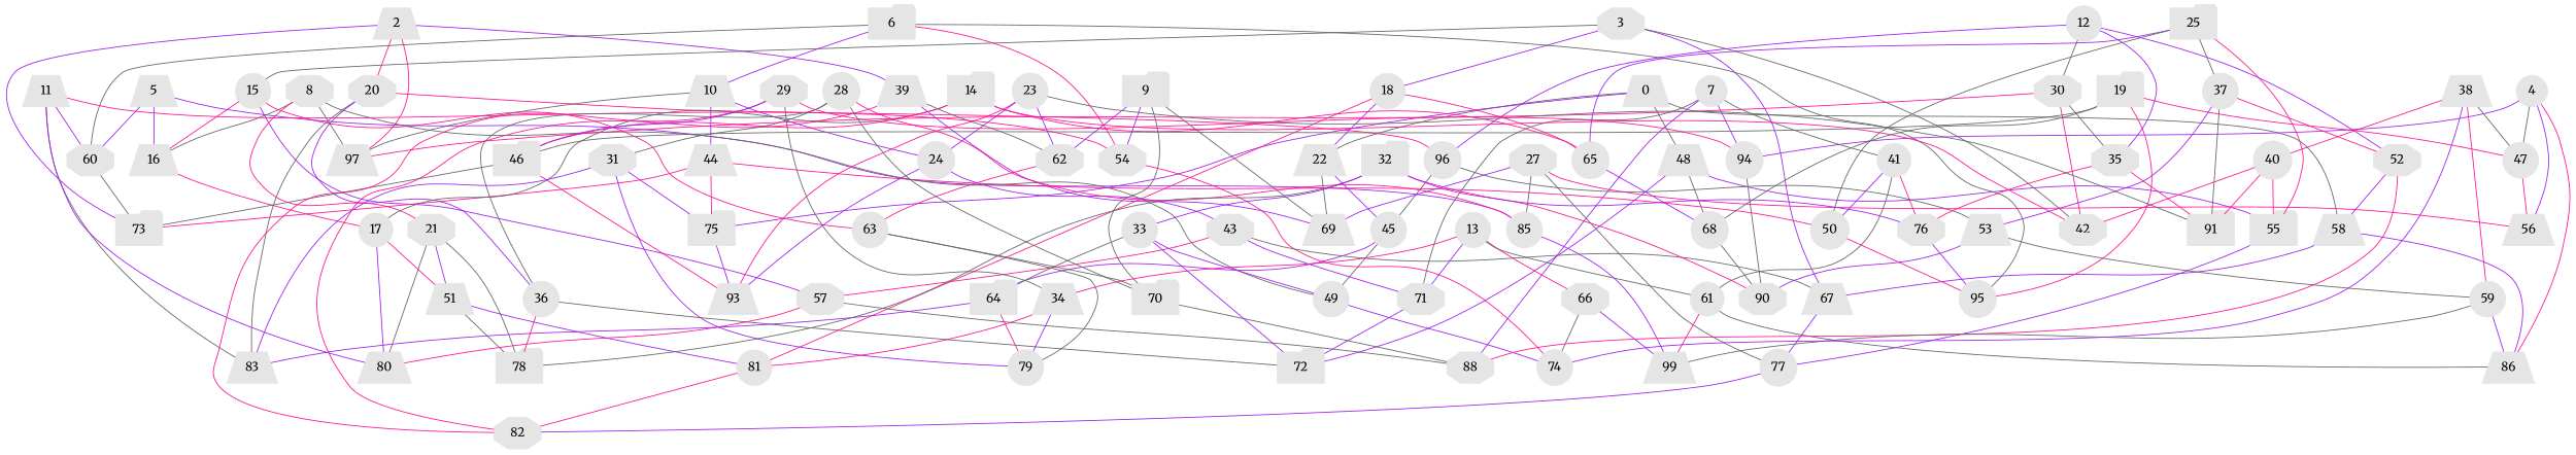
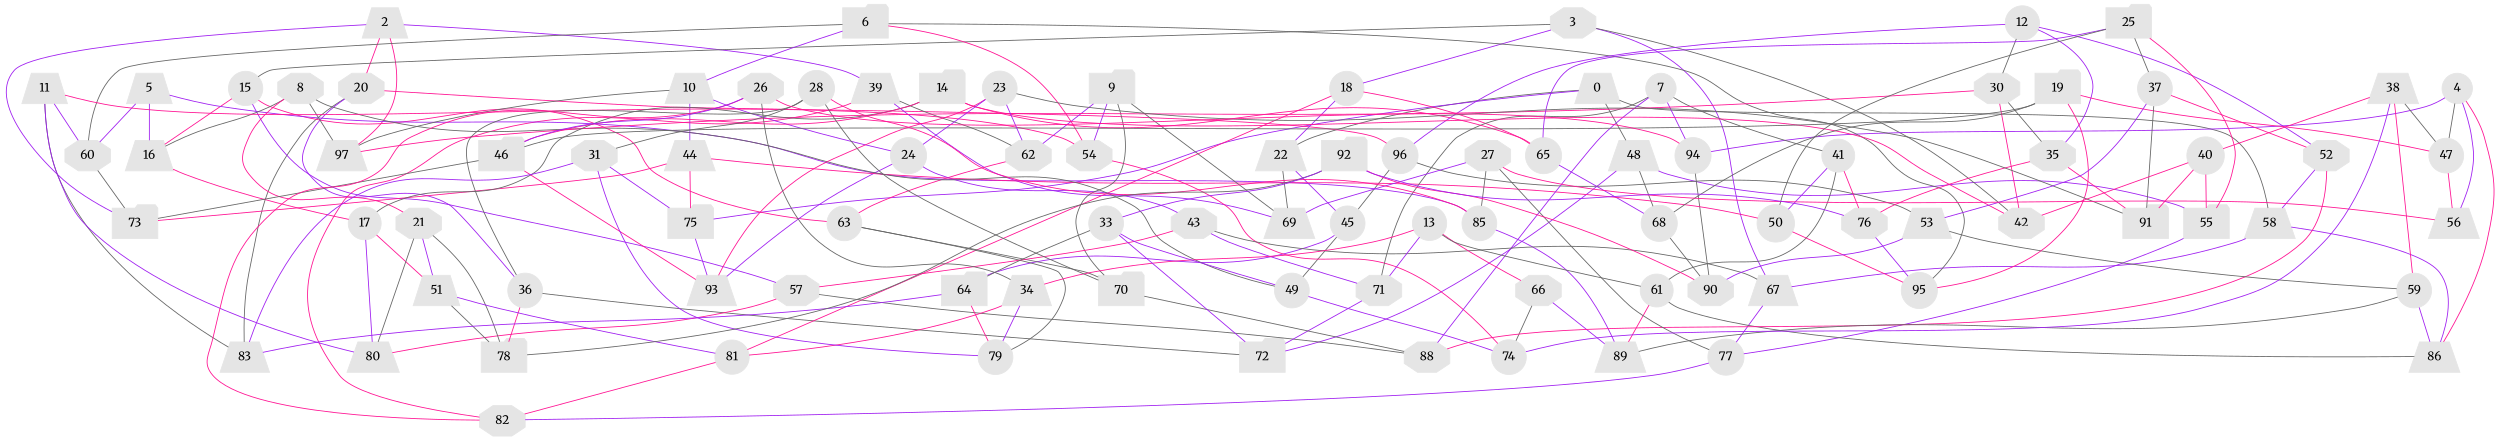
  graph {
    fontname=Merriweather
    node [color=gray90 fontname=Merriweather shape=circle style=filled]
    edge [color=purple fontname=Merriweather]
    n1 [label=0 shape=trapezium]
    22 [shape=trapezium]
    48 [shape=trapezium]
    58 [shape=trapezium]
    75 [shape=folder]
    69 [shape=trapezium]
    45
    68
    55 [shape=folder]
    72 [shape=folder]
    67 [shape=trapezium]
    86 [shape=trapezium]
    93 [shape=trapezium]
    2 [shape=trapezium]
    20 [shape=octagon]
    39 [shape=trapezium]
    73 [shape=folder]
    n18 [label=97 shape=trapezium]
    83 [shape=trapezium]
    n20 [label=96]
    36
    62 [shape=octagon]
    82 [shape=octagon]
    3 [shape=octagon]
    15
    18
    42 [shape=octagon]
    16 [shape=trapezium]
    57 [shape=octagon]
    63
    65
    81
    77
    4
    47
    56 [shape=trapezium]
    n37 [label=94]
    90 [shape=octagon]
    5 [shape=trapezium]
    60 [shape=octagon]
    85
    17
    66 [shape=octagon]
    74
-   89 [shape=trapezium label=99]
+   89 [shape=trapezium]
    6 [shape=folder]
    10 [shape=trapezium]
    54 [shape=octagon]
    n49 [label=95]
    24
    44 [shape=trapezium]
    7
    41
    71 [shape=octagon]
    88 [shape=octagon]
    61
    50
    76 [shape=octagon]
    8 [shape=octagon]
    21 [shape=octagon]
    49
    80 [shape=trapezium]
    51 [shape=trapezium]
    78 [shape=folder]
    9 [shape=folder]
    70 [shape=folder]
    43 [shape=octagon]
    11 [shape=trapezium]
    12
    30 [shape=octagon]
    35 [shape=octagon]
    52 [shape=octagon]
    53 [shape=trapezium]
    91 [shape=folder]
    13
    34 [shape=trapezium]
    79
    14 [shape=folder]
    46 [shape=folder]
    19 [shape=folder]
    64 [shape=folder]
    23
    25 [shape=folder]
    37
    59
    27 [shape=octagon]
    28
    31 [shape=octagon]
-   29 [shape=octagon]
-   32 [shape=folder]
+   29 [shape=octagon label=26]
+   32 [shape=folder label=92]
    33
    38 [shape=trapezium]
    40
    n1 -- 22 [color=gray40]
    n1 -- 48 [color=gray40]
    n1 -- 58 [color=gray40]
    n1 -- 75
    22 -- 69 [color=gray40]
    22 -- 45
    48 -- 68 [color=gray40]
    48 -- 55
    48 -- 72
    58 -- 67
    58 -- 86
    75 -- 93
    45 -- 49 [color=gray40]
    45 -- 64
    68 -- 90 [color=gray40]
    55 -- 77
    67 -- 77
    2 -- 20 [color=deeppink]
    2 -- 39
    2 -- 73
    2 -- n18 [color=deeppink]
    20 -- 83 [color=gray40]
    20 -- n20 [color=deeppink]
    20 -- 36
    39 -- 69
    39 -- 62 [color=gray40]
    39 -- 82 [color=deeppink]
    n20 -- 45 [color=gray40]
    n20 -- 53 [color=gray40]
    36 -- 72 [color=gray40]
    36 -- 78 [color=deeppink]
    62 -- 63 [color=deeppink]
    3 -- 67
    3 -- 15 [color=gray40]
    3 -- 18
    3 -- 42 [color=gray40]
    15 -- 16 [color=deeppink]
    15 -- 57
    15 -- 63 [color=deeppink]
    18 -- 22
    18 -- 65 [color=deeppink]
    18 -- 81 [color=deeppink]
    16 -- 17 [color=deeppink]
    57 -- 88 [color=gray40]
    57 -- 80 [color=deeppink]
    63 -- 70 [color=gray40]
    63 -- 79 [color=gray40]
    65 -- 68
    81 -- 82 [color=deeppink]
    77 -- 82
    4 -- 86 [color=deeppink]
    4 -- 47 [color=gray40]
    4 -- 56
    4 -- n37
    47 -- 56 [color=deeppink]
    n37 -- 90 [color=gray40]
    5 -- 16
    5 -- 60
    5 -- 85
    60 -- 73 [color=gray40]
    85 -- 89
    17 -- 80
    17 -- 51 [color=deeppink]
    66 -- 74 [color=gray40]
    66 -- 89
    6 -- 60 [color=gray40]
    6 -- 10
    6 -- 54 [color=deeppink]
    6 -- n49 [color=gray40]
    10 -- n18 [color=gray40]
    10 -- 24
    10 -- 44
    54 -- 74 [color=deeppink]
    24 -- 93
    24 -- 43
    44 -- 75 [color=deeppink]
    44 -- 73 [color=deeppink]
    44 -- 50 [color=deeppink]
    7 -- n37
    7 -- 41 [color=gray40]
    7 -- 71 [color=gray40]
    7 -- 88
    41 -- 61 [color=gray40]
    41 -- 50
    41 -- 76 [color=deeppink]
    71 -- 72
    61 -- 86 [color=gray40]
    61 -- 89 [color=deeppink]
    50 -- n49 [color=deeppink]
    76 -- n49
    8 -- n18 [color=gray40]
    8 -- 16 [color=gray40]
    8 -- 21 [color=deeppink]
    8 -- 49 [color=gray40]
    21 -- 80 [color=gray40]
    21 -- 51
    21 -- 78 [color=gray40]
    49 -- 74
    51 -- 81
    51 -- 78 [color=gray40]
    9 -- 69 [color=gray40]
    9 -- 62
    9 -- 54
    9 -- 70 [color=gray40]
    70 -- 88 [color=gray40]
    43 -- 67 [color=gray40]
    43 -- 57 [color=deeppink]
    43 -- 71
    11 -- 83 [color=gray40]
    11 -- 60
    11 -- 54 [color=deeppink]
    11 -- 80
    12 -- n20
    12 -- 30 [color=gray40]
    12 -- 35
    12 -- 52
    30 -- n18 [color=deeppink]
    30 -- 42 [color=deeppink]
    30 -- 35 [color=gray40]
    35 -- 76 [color=deeppink]
    35 -- 91 [color=deeppink]
    52 -- 58
    52 -- 88 [color=deeppink]
    53 -- 90
    53 -- 59 [color=gray40]
    13 -- 66 [color=deeppink]
    13 -- 71
    13 -- 61 [color=gray40]
    13 -- 34 [color=deeppink]
    34 -- 81 [color=deeppink]
    34 -- 79
    14 -- 42 [color=deeppink]
    14 -- 65 [color=deeppink]
    14 -- 17 [color=gray40]
    14 -- 46 [color=deeppink]
    46 -- 93 [color=deeppink]
    46 -- 73 [color=gray40]
    19 -- 68 [color=gray40]
    19 -- 47 [color=deeppink]
    19 -- n49 [color=deeppink]
    19 -- 46 [color=gray40]
    64 -- 83
    64 -- 79 [color=deeppink]
    23 -- 93 [color=deeppink]
    23 -- 62
    23 -- 24
    23 -- 91 [color=gray40]
    25 -- 55 [color=deeppink]
    25 -- 65
    25 -- 50 [color=gray40]
    25 -- 37 [color=gray40]
    37 -- 52 [color=deeppink]
    37 -- 53
    37 -- 91 [color=gray40]
    59 -- 86
    59 -- 89 [color=gray40]
    27 -- 69
    27 -- 77 [color=gray40]
    27 -- 56 [color=deeppink]
    27 -- 85 [color=gray40]
    28 -- 36 [color=gray40]
    28 -- 85 [color=deeppink]
    28 -- 70 [color=gray40]
    28 -- 31 [color=gray40]
    31 -- 75
    31 -- 83
    31 -- 79
    29 -- 82 [color=deeppink]
    29 -- n37 [color=deeppink]
    29 -- 34 [color=gray40]
    29 -- 46
    32 -- 90 [color=deeppink]
    32 -- 76
    32 -- 78 [color=gray40]
    32 -- 33
    33 -- 72
    33 -- 49
    33 -- 64 [color=gray40]
    38 -- 47 [color=gray40]
    38 -- 74
    38 -- 59 [color=deeppink]
    38 -- 40 [color=deeppink]
    40 -- 55 [color=deeppink]
    40 -- 42 [color=deeppink]
    40 -- 91 [color=deeppink]
  }
